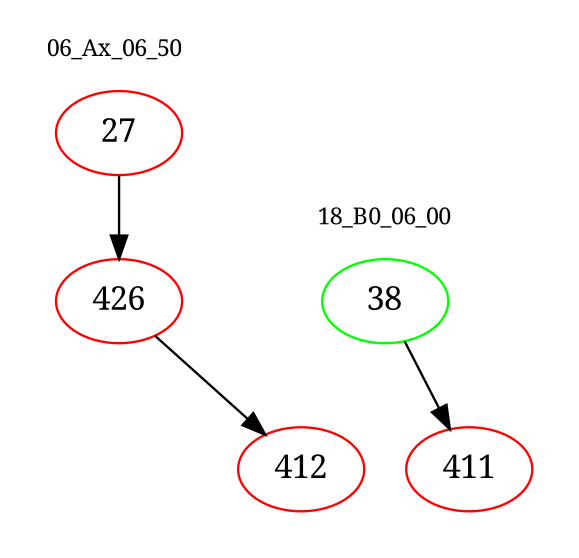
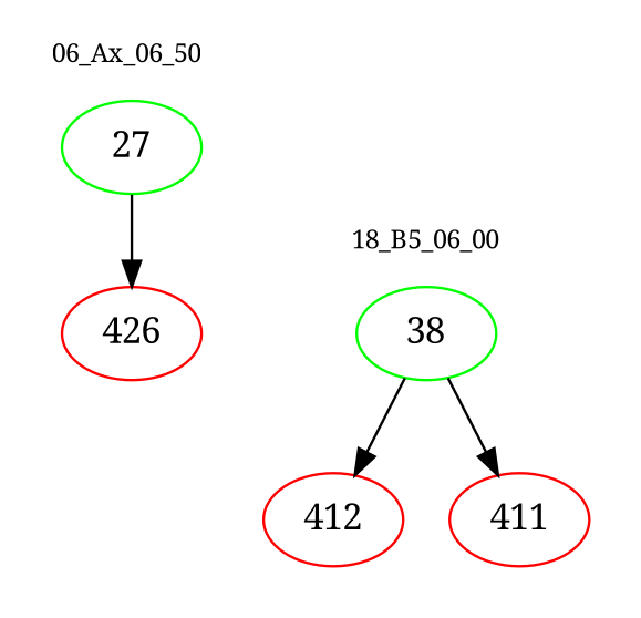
  digraph {
    fontname="Noto Serif"
    node [color=red fontname="Noto Serif"]
    edge [color=black fontname="Noto Serif"]
-   n1 [label=27]
+   n1 [color=green label=27]
    n2 [label=426]
    n3 [color=green label=38]
    n4 [label=411]
    n5 [label=412]
    subgraph cluster_1 {
      color=white
      fontsize=10
      label="06_Ax_06_50"
      n1
      n2
    }
    subgraph cluster_2 {
      color=white
      fontsize=10
-     label="18_B0_06_00"
+     label="18_B5_06_00"
      n3
      n4
      n5
    }
    n1 -> n2
    n3 -> n4
-   n2 -> n5
+   n3 -> n5
  }
